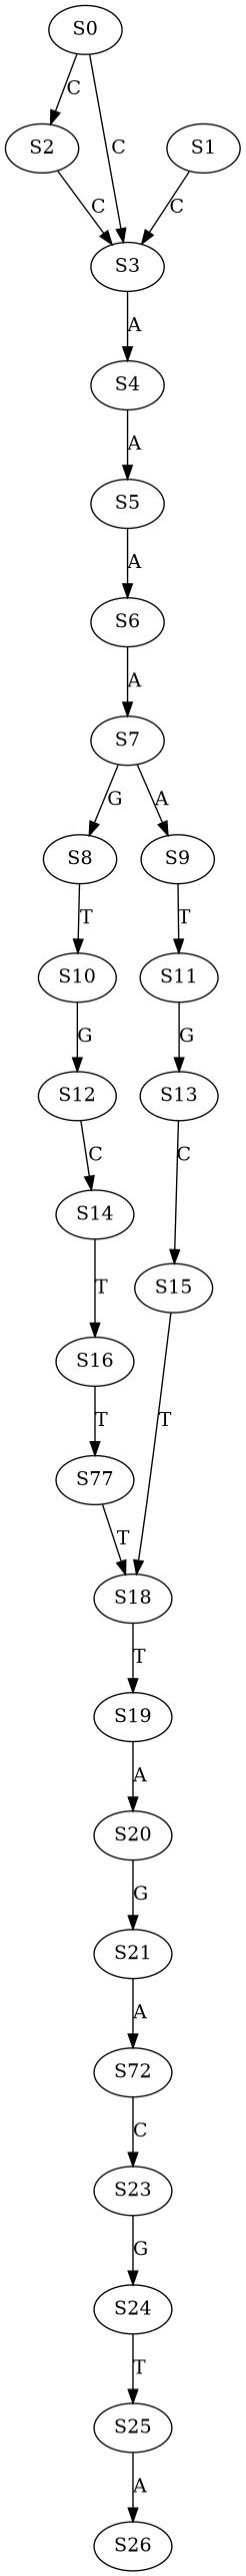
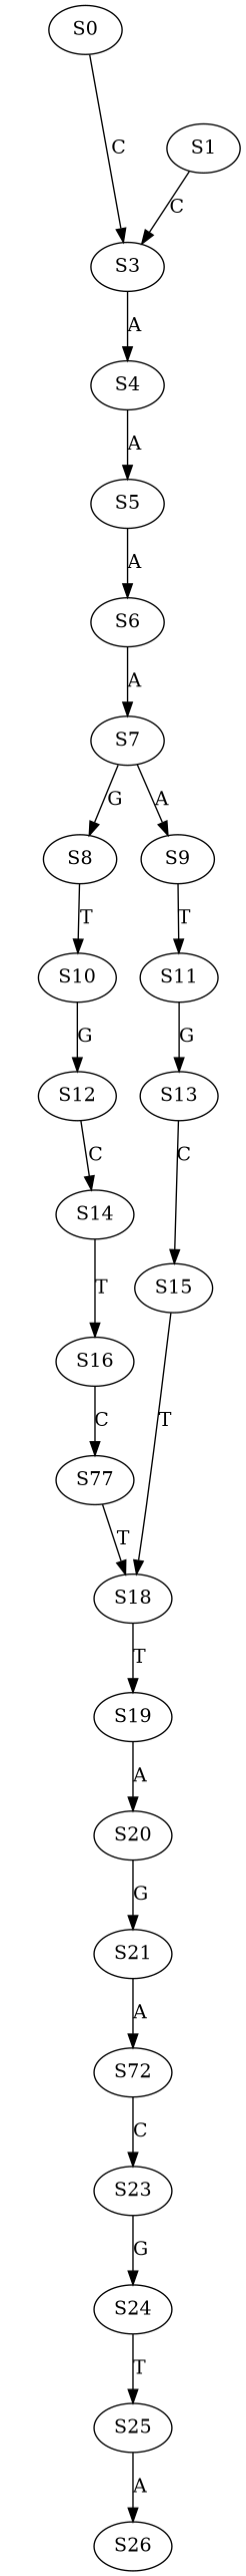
  strict digraph {
    S0
-   S2
    S3
    S1
    S4
    S5
    S6
    S7
    S8
    S9
    S10
    S11
    S12
    S13
    S14
    S15
    S16
    S18
    n19 [label=S77]
    S19
    S20
    S21
    n23 [label=S72]
    S23
    S24
    S25
    S26
-   S0 -> S2 [label=C]
    S0 -> S3 [label=C]
-   S2 -> S3 [label=C]
    S3 -> S4 [label=A]
    S1 -> S3 [label=C]
    S4 -> S5 [label=A]
    S5 -> S6 [label=A]
    S6 -> S7 [label=A]
    S7 -> S8 [label=G]
    S7 -> S9 [label=A]
    S8 -> S10 [label=T]
    S9 -> S11 [label=T]
    S10 -> S12 [label=G]
    S11 -> S13 [label=G]
    S12 -> S14 [label=C]
    S13 -> S15 [label=C]
    S14 -> S16 [label=T]
    S15 -> S18 [label=T]
-   S16 -> n19 [label=T]
+   S16 -> n19 [label=C]
    S18 -> S19 [label=T]
    n19 -> S18 [label=T]
    S19 -> S20 [label=A]
    S20 -> S21 [label=G]
    S21 -> n23 [label=A]
    n23 -> S23 [label=C]
    S23 -> S24 [label=G]
    S24 -> S25 [label=T]
    S25 -> S26 [label=A]
  }
